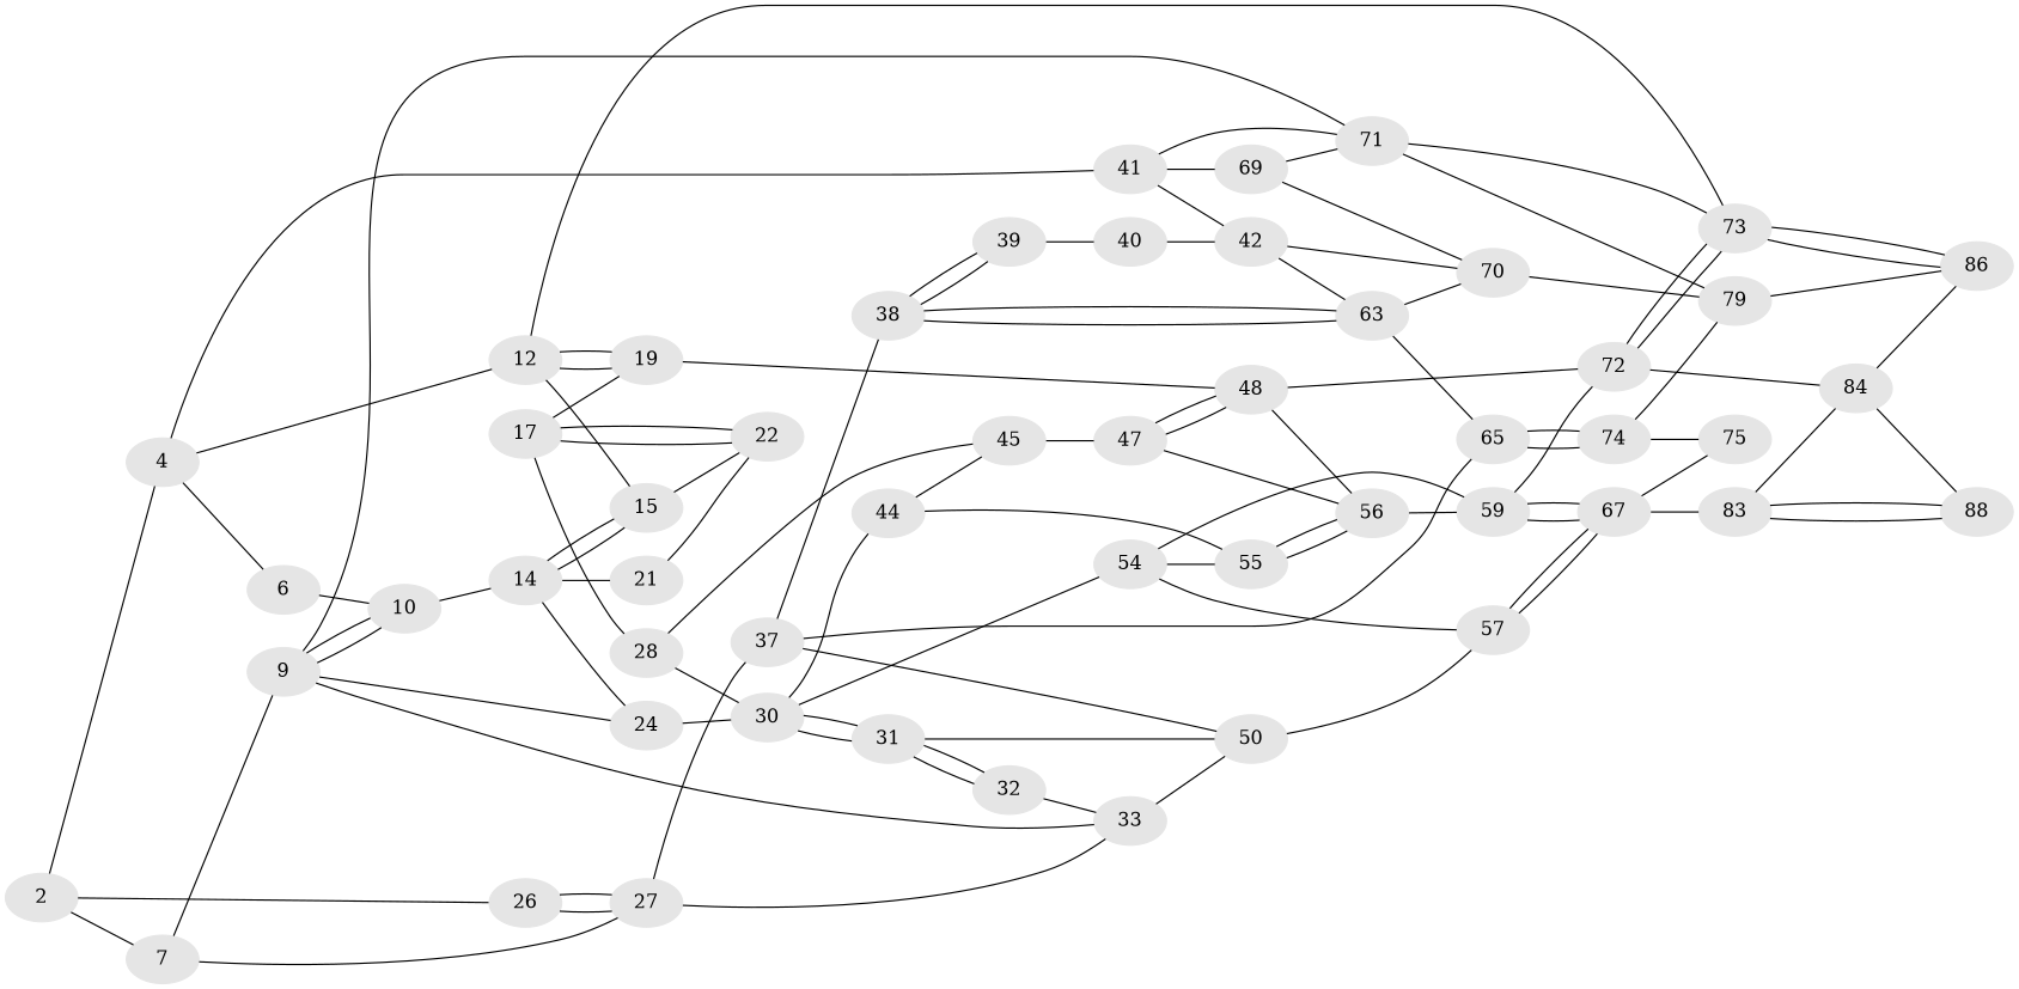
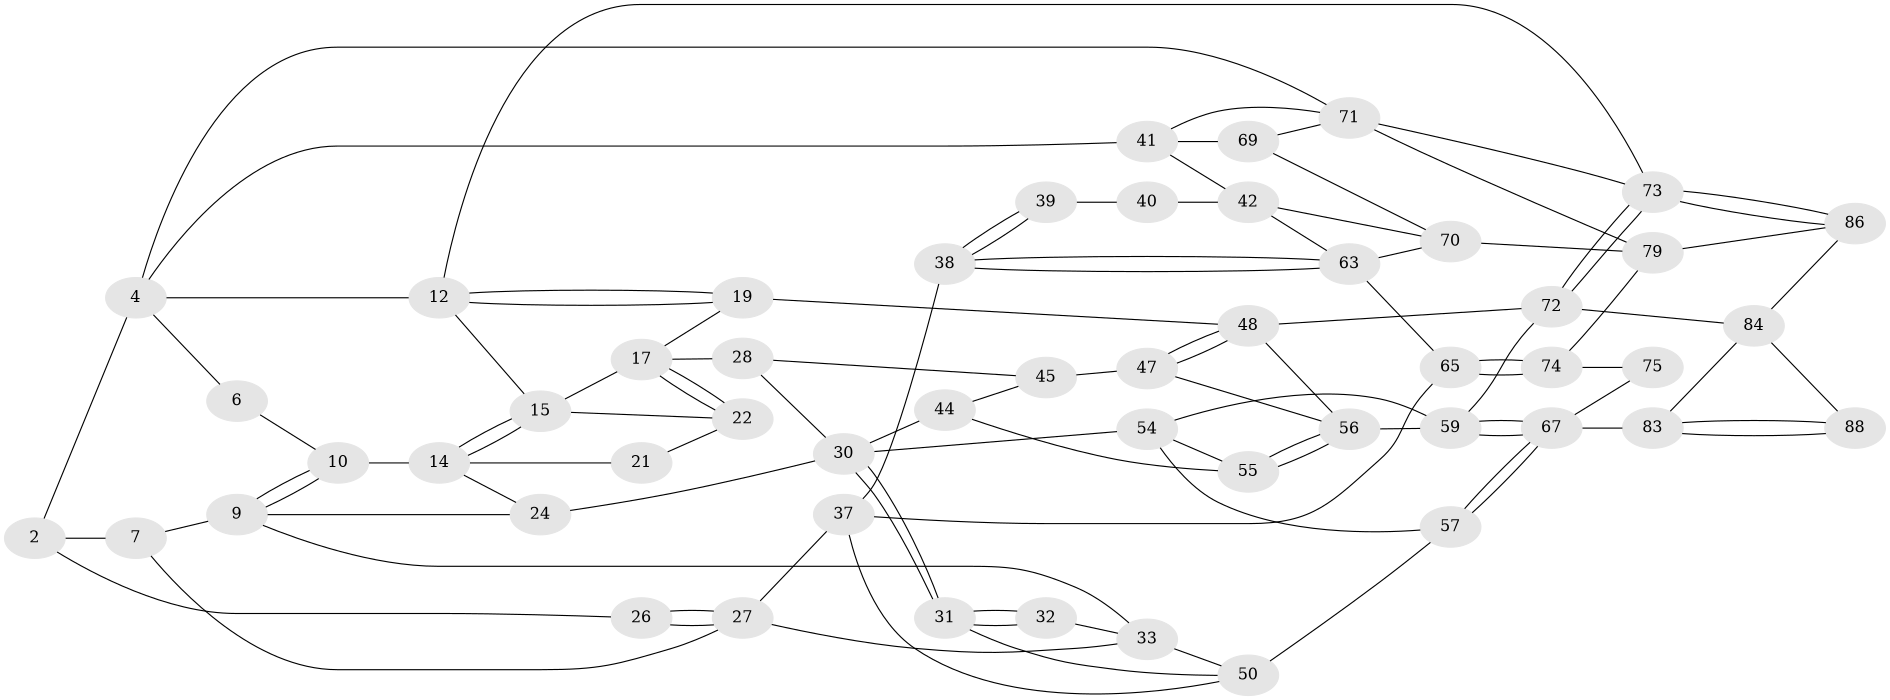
  graph {
    rankdir=LR
    node [color=gray90 style=filled]
    2 [super="+3"]
    7 [super="+8"]
    4 [super="+5"]
    26
    9 [super="+23"]
    27 [super="+35"]
    6
    12 [super="+13"]
    41 [super="+68"]
    71 [super="+78"]
    10 [super="+11"]
    15 [super="+16"]
    19
    73
    42 [super="+62"]
    69
    79 [super="+80"]
    14 [super="+20"]
    24 [super="+25"]
    33 [super="+34"]
    37 [super="+52"]
    30 [super="+36"]
    50 [super="+53"]
    21
    17 [super="+18"]
    22
    48 [super="+66"]
    86 [super="+87"]
    28 [super="+29"]
    45 [super="+46"]
    56 [super="+61"]
    72 [super="+82"]
    31 [super="+51"]
    44 [super="+49"]
    54 [super="+58"]
    38
    65
    47
    32
    55
    57
    59 [super="+60"]
    39
    63 [super="+64"]
    74 [super="+81"]
    40 [super="+43"]
    70 [super="+77"]
    84 [super="+85"]
    67 [super="+76"]
    75
    83
    88
    2 -- 7
    2 -- 4
    2 -- 26
    7 -- 9
    7 -- 27
    4 -- 6
    4 -- 12
    4 -- 41
-   9 -- 71
+   4 -- 71
    26 -- 27
    26 -- 27
    9 -- 10
    9 -- 10
    9 -- 24
    9 -- 33
    27 -- 33
    27 -- 37
    6 -- 10
    12 -- 15
    12 -- 19
    12 -- 19
    12 -- 73
    41 -- 71
    41 -- 42
    41 -- 69
    71 -- 73
    71 -- 79
    10 -- 14
+   15 -- 17
    15 -- 22
    19 -- 48
    73 -- 86
    73 -- 86
    42 -- 63
    42 -- 70
    69 -- 71
    69 -- 70
    79 -- 86
    14 -- 15
    14 -- 15
    14 -- 24
    14 -- 21
    24 -- 30
    33 -- 50
    37 -- 50
    37 -- 38
    37 -- 65
    30 -- 31
    30 -- 31
    30 -- 44
    30 -- 54
    50 -- 57
    21 -- 22
    17 -- 19
    17 -- 22
    17 -- 22
    17 -- 28
    48 -- 56
    48 -- 72
    28 -- 30
    28 -- 45
    45 -- 47
    56 -- 59
    72 -- 73
    72 -- 73
    72 -- 84
    31 -- 50
    31 -- 32
    31 -- 32
    44 -- 45 [weight=2]
    44 -- 55
    54 -- 55
    54 -- 57
    54 -- 59
    38 -- 39
    38 -- 39
    38 -- 63
    38 -- 63
    65 -- 74
    65 -- 74
    47 -- 48
    47 -- 48
    47 -- 56
    32 -- 33
    55 -- 56
    55 -- 56
    57 -- 67
    57 -- 67
    59 -- 72
    59 -- 67
    59 -- 67
    39 -- 40 [weight=2]
    63 -- 65
    63 -- 70
    74 -- 79
    74 -- 75 [weight=2]
    40 -- 42
    70 -- 79
    84 -- 86
    84 -- 88
    67 -- 75
    67 -- 83
    83 -- 84
    83 -- 88
    83 -- 88
  }
